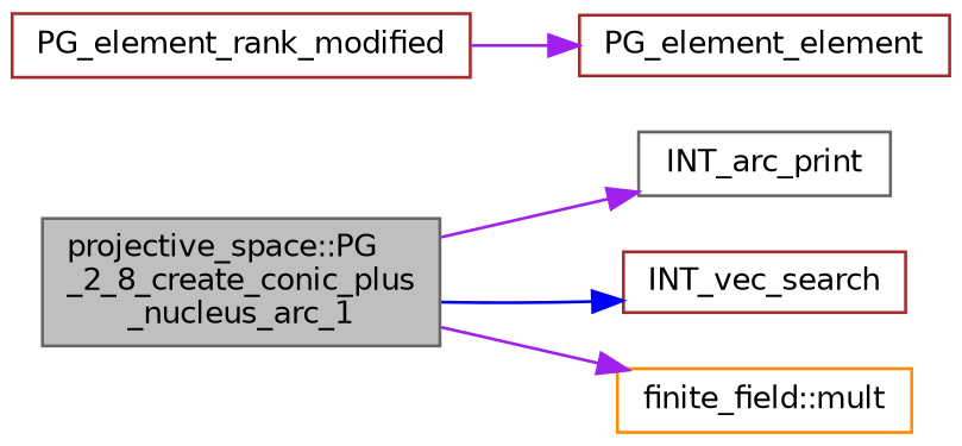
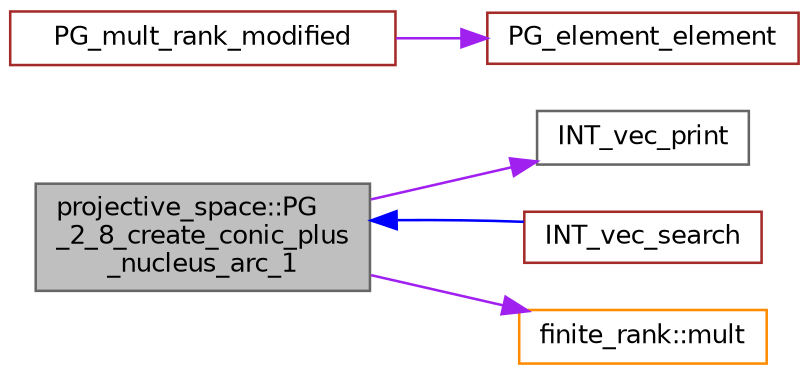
  digraph {
    rankdir=LR
    node [color=brown fillcolor=white fontname=Helvetica fontsize=10 shape=record style=filled]
    edge [color=purple fontname=Helvetica fontsize=10 labelfontname=Helvetica labelfontsize=10 style=solid]
    n1 [color=gray40 fillcolor=grey75 fontcolor=black height=0.2 label="projective_space::PG\l_2_8_create_conic_plus\l_nucleus_arc_1" width=0.4]
-   n2 [color=gray40 height=0.2 label=INT_arc_print width=0.4]
+   n2 [color=gray40 height=0.2 label=INT_vec_print width=0.4]
    n3 [height=0.2 label=INT_vec_search width=0.4]
-   n4 [color=darkorange height=0.2 label="finite_field::mult" width=0.4]
-   n5 [height=0.2 label=PG_element_rank_modified width=0.4]
+   n4 [color=darkorange height=0.2 label="finite_rank::mult" width=0.4]
+   n5 [height=0.2 label=PG_mult_rank_modified width=0.4]
    n6 [height=0.2 label=PG_element_element width=0.4]
    n1 -> n2
-   n1 -> n3 [color=blue]
+   n3 -> n1 [color=blue]
    n1 -> n4
    n5 -> n6
  }
